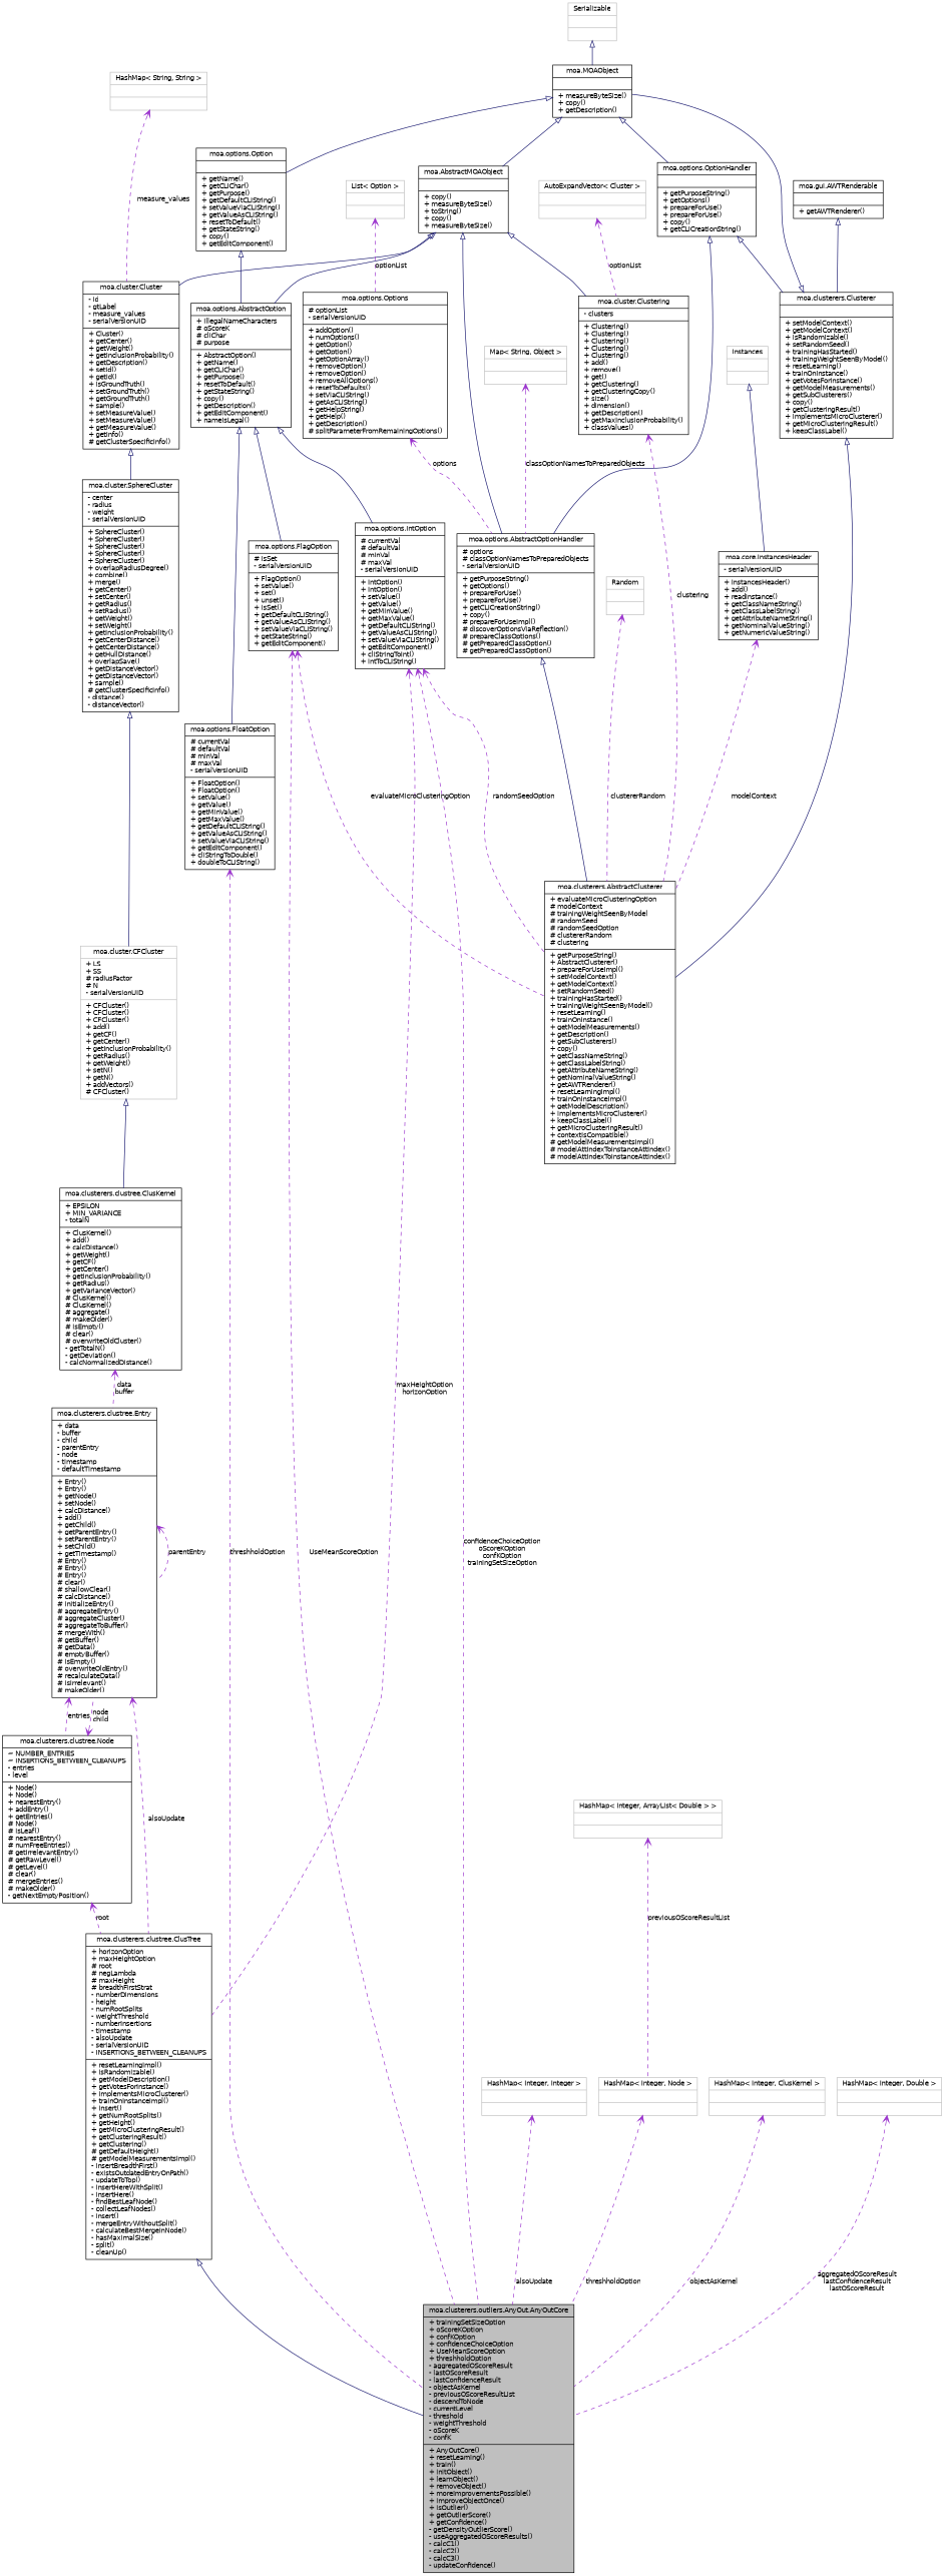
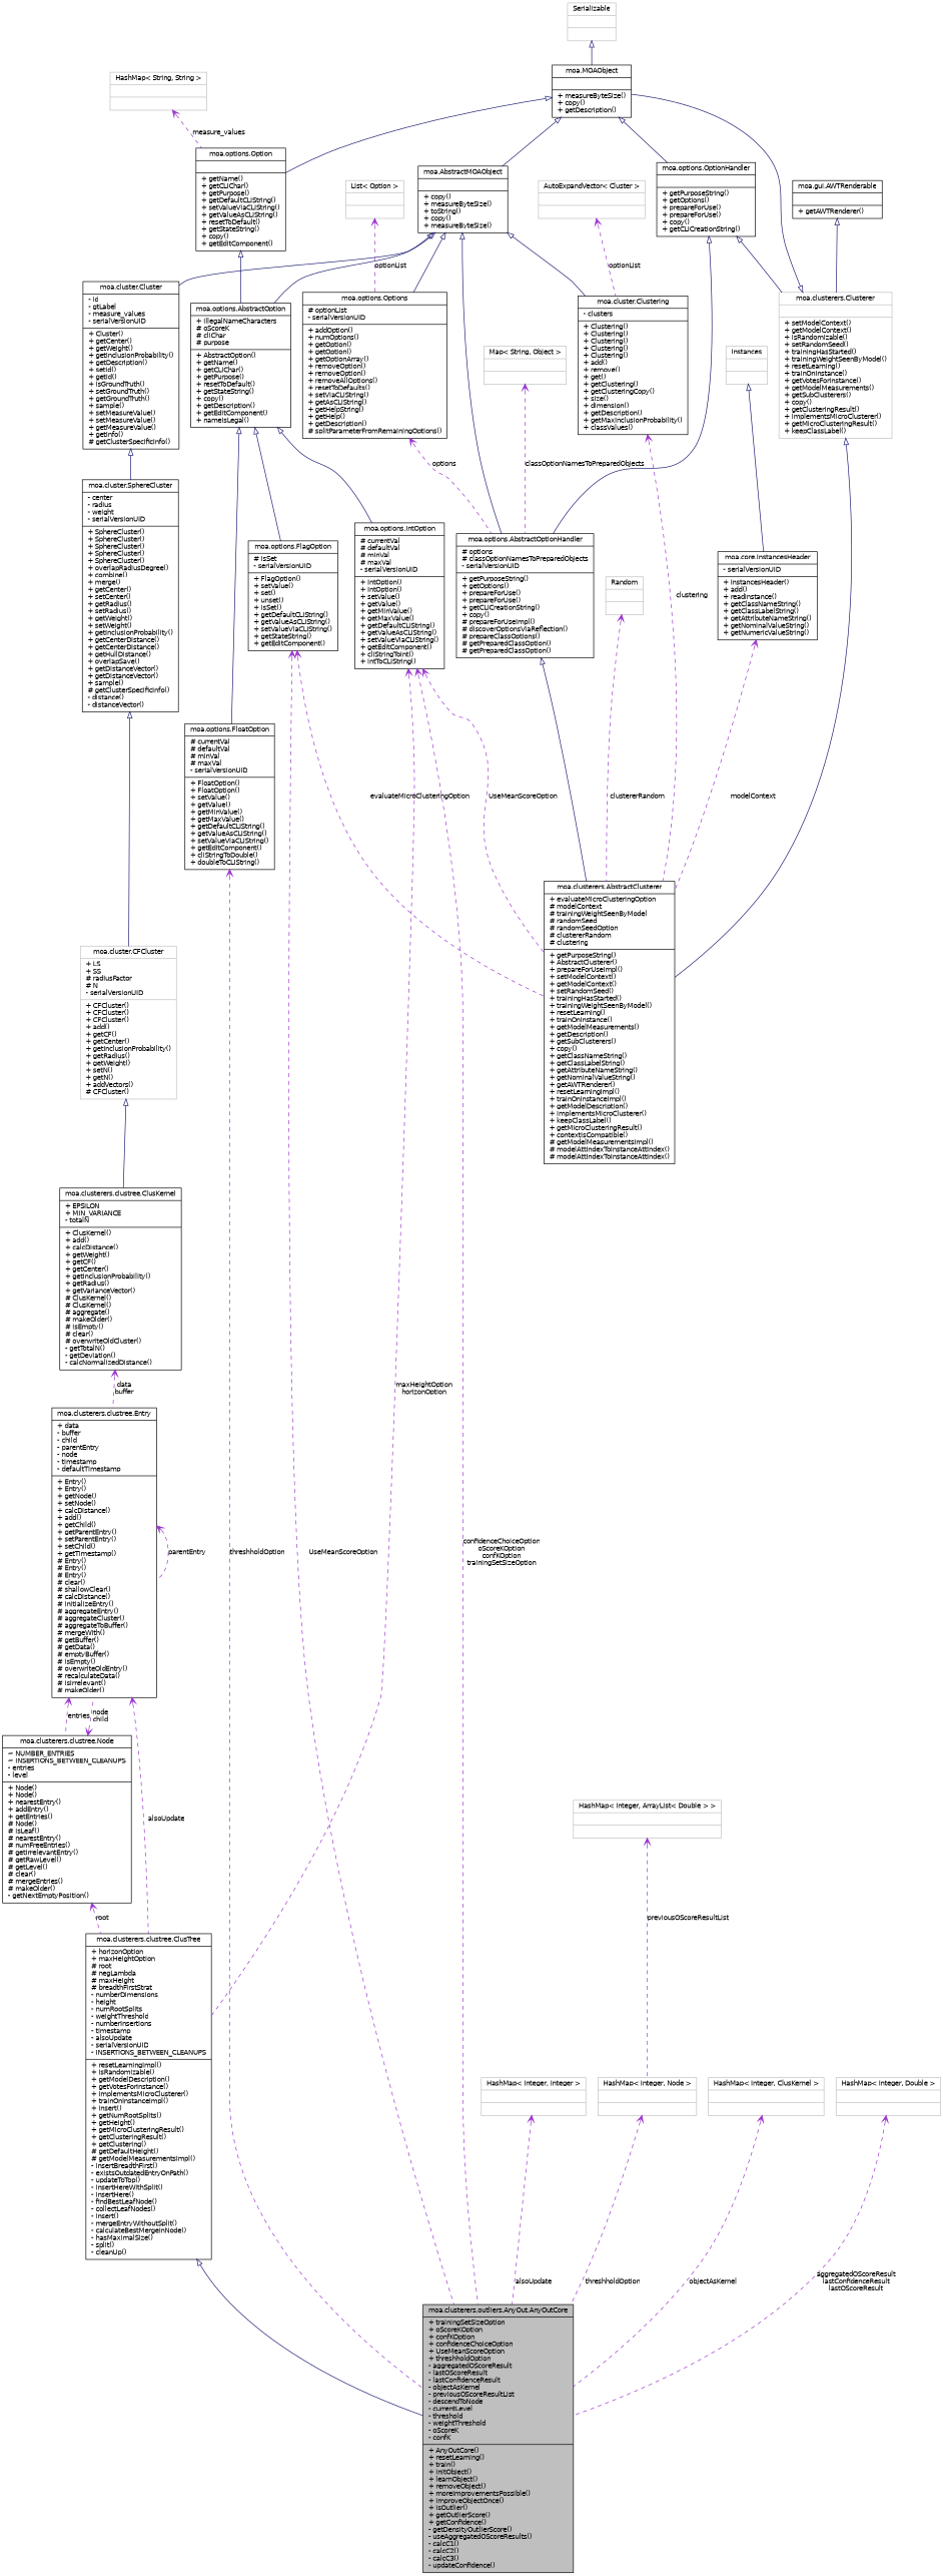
  digraph {
    node [color=black fillcolor=white fontname=Helvetica fontsize=10 shape=record style=filled]
    edge [arrowtail=open color=darkorchid3 dir=back fontname=Helvetica fontsize=10 labelfontname=Helvetica labelfontsize=10 style=dashed]
    n1 [fillcolor=grey75 fontcolor=black height=0.2 label="{moa.clusterers.outliers.AnyOut.AnyOutCore\n|+ trainingSetSizeOption\l+ oScoreKOption\l+ confKOption\l+ confidenceChoiceOption\l+ UseMeanScoreOption\l+ threshholdOption\l- aggregatedOScoreResult\l- lastOScoreResult\l- lastConfidenceResult\l- objectAsKernel\l- previousOScoreResultList\l- descendToNode\l- currentLevel\l- threshold\l- weightThreshold\l- oScoreK\l- confK\l|+ AnyOutCore()\l+ resetLearning()\l+ train()\l+ initObject()\l+ learnObject()\l+ removeObject()\l+ moreImprovementsPossible()\l+ improveObjectOnce()\l+ isOutlier()\l+ getOutlierScore()\l+ getConfidence()\l- getDensityOutlierScore()\l- useAggregatedOScoreResults()\l- calcC1()\l- calcC2()\l- calcC3()\l- updateConfidence()\l}" width=0.4]
    n2 [height=0.2 label="{moa.clusterers.clustree.ClusTree\n|+ horizonOption\l+ maxHeightOption\l# root\l# negLambda\l# maxHeight\l# breadthFirstStrat\l- numberDimensions\l- height\l- numRootSplits\l- weightThreshold\l- numberInsertions\l- timestamp\l- alsoUpdate\l- serialVersionUID\l- INSERTIONS_BETWEEN_CLEANUPS\l|+ resetLearningImpl()\l+ isRandomizable()\l+ getModelDescription()\l+ getVotesForInstance()\l+ implementsMicroClusterer()\l+ trainOnInstanceImpl()\l+ insert()\l+ getNumRootSplits()\l+ getHeight()\l+ getMicroClusteringResult()\l+ getClusteringResult()\l+ getClustering()\l# getDefaultHeight()\l# getModelMeasurementsImpl()\l- insertBreadthFirst()\l- existsOutdatedEntryOnPath()\l- updateToTop()\l- insertHereWithSplit()\l- insertHere()\l- findBestLeafNode()\l- collectLeafNodes()\l- insert()\l- mergeEntryWithoutSplit()\l- calculateBestMergeInNode()\l- hasMaximalSize()\l- split()\l- cleanUp()\l}" width=0.4]
    n3 [height=0.2 label="{moa.clusterers.AbstractClusterer\n|+ evaluateMicroClusteringOption\l# modelContext\l# trainingWeightSeenByModel\l# randomSeed\l# randomSeedOption\l# clustererRandom\l# clustering\l|+ getPurposeString()\l+ AbstractClusterer()\l+ prepareForUseImpl()\l+ setModelContext()\l+ getModelContext()\l+ setRandomSeed()\l+ trainingHasStarted()\l+ trainingWeightSeenByModel()\l+ resetLearning()\l+ trainOnInstance()\l+ getModelMeasurements()\l+ getDescription()\l+ getSubClusterers()\l+ copy()\l+ getClassNameString()\l+ getClassLabelString()\l+ getAttributeNameString()\l+ getNominalValueString()\l+ getAWTRenderer()\l+ resetLearningImpl()\l+ trainOnInstanceImpl()\l+ getModelDescription()\l+ implementsMicroClusterer()\l+ keepClassLabel()\l+ getMicroClusteringResult()\l+ contextIsCompatible()\l# getModelMeasurementsImpl()\l# modelAttIndexToInstanceAttIndex()\l# modelAttIndexToInstanceAttIndex()\l}" width=0.4]
    n4 [height=0.2 label="{moa.options.AbstractOptionHandler\n|# options\l# classOptionNamesToPreparedObjects\l- serialVersionUID\l|+ getPurposeString()\l+ getOptions()\l+ prepareForUse()\l+ prepareForUse()\l+ getCLICreationString()\l+ copy()\l# prepareForUseImpl()\l# discoverOptionsViaReflection()\l# prepareClassOptions()\l# getPreparedClassOption()\l# getPreparedClassOption()\l}" width=0.4]
    n5 [height=0.2 label="{moa.AbstractMOAObject\n||+ copy()\l+ measureByteSize()\l+ toString()\l+ copy()\l+ measureByteSize()\l}" width=0.4]
    n6 [height=0.2 label="{moa.options.Options\n|# optionList\l- serialVersionUID\l|+ addOption()\l+ numOptions()\l+ getOption()\l+ getOption()\l+ getOptionArray()\l+ removeOption()\l+ removeOption()\l+ removeAllOptions()\l+ resetToDefaults()\l+ setViaCLIString()\l+ getAsCLIString()\l+ getHelpString()\l+ getHelp()\l+ getDescription()\l# splitParameterFromRemainingOptions()\l}" width=0.4]
    n7 [height=0.2 label="{moa.cluster.Clustering\n|- clusters\l|+ Clustering()\l+ Clustering()\l+ Clustering()\l+ Clustering()\l+ Clustering()\l+ add()\l+ remove()\l+ get()\l+ getClustering()\l+ getClusteringCopy()\l+ size()\l+ dimension()\l+ getDescription()\l+ getMaxInclusionProbability()\l+ classValues()\l}" width=0.4]
    n8 [height=0.2 label="{moa.options.AbstractOption\n|+ illegalNameCharacters\l# oScoreK\l# cliChar\l# purpose\l|+ AbstractOption()\l+ getName()\l+ getCLIChar()\l+ getPurpose()\l+ resetToDefault()\l+ getStateString()\l+ copy()\l+ getDescription()\l+ getEditComponent()\l+ nameIsLegal()\l}" width=0.4]
    n9 [height=0.2 label="{moa.cluster.Cluster\n|- id\l- gtLabel\l- measure_values\l- serialVersionUID\l|+ Cluster()\l+ getCenter()\l+ getWeight()\l+ getInclusionProbability()\l+ getDescription()\l+ setId()\l+ getId()\l+ isGroundTruth()\l+ setGroundTruth()\l+ getGroundTruth()\l+ sample()\l+ setMeasureValue()\l+ setMeasureValue()\l+ getMeasureValue()\l+ getInfo()\l# getClusterSpecificInfo()\l}" width=0.4]
    n10 [height=0.2 label="{moa.options.IntOption\n|# currentVal\l# defaultVal\l# minVal\l# maxVal\l- serialVersionUID\l|+ IntOption()\l+ IntOption()\l+ setValue()\l+ getValue()\l+ getMinValue()\l+ getMaxValue()\l+ getDefaultCLIString()\l+ getValueAsCLIString()\l+ setValueViaCLIString()\l+ getEditComponent()\l+ cliStringToInt()\l+ intToCLIString()\l}" width=0.4]
    n11 [height=0.2 label="{moa.options.FlagOption\n|# isSet\l- serialVersionUID\l|+ FlagOption()\l+ setValue()\l+ set()\l+ unset()\l+ isSet()\l+ getDefaultCLIString()\l+ getValueAsCLIString()\l+ setValueViaCLIString()\l+ getStateString()\l+ getEditComponent()\l}" width=0.4]
    n12 [height=0.2 label="{moa.options.FloatOption\n|# currentVal\l# defaultVal\l# minVal\l# maxVal\l- serialVersionUID\l|+ FloatOption()\l+ FloatOption()\l+ setValue()\l+ getValue()\l+ getMinValue()\l+ getMaxValue()\l+ getDefaultCLIString()\l+ getValueAsCLIString()\l+ setValueViaCLIString()\l+ getEditComponent()\l+ cliStringToDouble()\l+ doubleToCLIString()\l}" width=0.4]
    n13 [height=0.2 label="{moa.cluster.SphereCluster\n|- center\l- radius\l- weight\l- serialVersionUID\l|+ SphereCluster()\l+ SphereCluster()\l+ SphereCluster()\l+ SphereCluster()\l+ SphereCluster()\l+ overlapRadiusDegree()\l+ combine()\l+ merge()\l+ getCenter()\l+ setCenter()\l+ getRadius()\l+ setRadius()\l+ getWeight()\l+ setWeight()\l+ getInclusionProbability()\l+ getCenterDistance()\l+ getCenterDistance()\l+ getHullDistance()\l+ overlapSave()\l+ getDistanceVector()\l+ getDistanceVector()\l+ sample()\l# getClusterSpecificInfo()\l- distance()\l- distanceVector()\l}" width=0.4]
    n14 [height=0.2 label="{moa.MOAObject\n||+ measureByteSize()\l+ copy()\l+ getDescription()\l}" width=0.4]
    n15 [height=0.2 label="{moa.options.OptionHandler\n||+ getPurposeString()\l+ getOptions()\l+ prepareForUse()\l+ prepareForUse()\l+ copy()\l+ getCLICreationString()\l}" width=0.4]
    n16 [height=0.2 label="{moa.options.Option\n||+ getName()\l+ getCLIChar()\l+ getPurpose()\l+ getDefaultCLIString()\l+ setValueViaCLIString()\l+ getValueAsCLIString()\l+ resetToDefault()\l+ getStateString()\l+ copy()\l+ getEditComponent()\l}" width=0.4]
-   n17 [height=0.2 label="{moa.clusterers.Clusterer\n||+ setModelContext()\l+ getModelContext()\l+ isRandomizable()\l+ setRandomSeed()\l+ trainingHasStarted()\l+ trainingWeightSeenByModel()\l+ resetLearning()\l+ trainOnInstance()\l+ getVotesForInstance()\l+ getModelMeasurements()\l+ getSubClusterers()\l+ copy()\l+ getClusteringResult()\l+ implementsMicroClusterer()\l+ getMicroClusteringResult()\l+ keepClassLabel()\l}" width=0.4]
+   n17 [color=grey75 height=0.2 label="{moa.clusterers.Clusterer\n||+ setModelContext()\l+ getModelContext()\l+ isRandomizable()\l+ setRandomSeed()\l+ trainingHasStarted()\l+ trainingWeightSeenByModel()\l+ resetLearning()\l+ trainOnInstance()\l+ getVotesForInstance()\l+ getModelMeasurements()\l+ getSubClusterers()\l+ copy()\l+ getClusteringResult()\l+ implementsMicroClusterer()\l+ getMicroClusteringResult()\l+ keepClassLabel()\l}" width=0.4]
    n18 [color=grey75 height=0.2 label="{Serializable\n||}" width=0.4]
    n19 [color=grey75 height=0.2 label="{Map\< String, Object \>\n||}" width=0.4]
    n20 [color=grey75 height=0.2 label="{List\< Option \>\n||}" width=0.4]
    n21 [height=0.2 label="{moa.gui.AWTRenderable\n||+ getAWTRenderer()\l}" width=0.4]
    n22 [color=grey75 height=0.2 label="{AutoExpandVector\< Cluster \>\n||}" width=0.4]
    n23 [height=0.2 label="{moa.core.InstancesHeader\n|- serialVersionUID\l|+ InstancesHeader()\l+ add()\l+ readInstance()\l+ getClassNameString()\l+ getClassLabelString()\l+ getAttributeNameString()\l+ getNominalValueString()\l+ getNumericValueString()\l}" width=0.4]
    n24 [color=grey75 height=0.2 label="{Instances\n||}" width=0.4]
    n25 [color=grey75 height=0.2 label="{Random\n||}" width=0.4]
    n26 [height=0.2 label="{moa.clusterers.clustree.Entry\n|+ data\l- buffer\l- child\l- parentEntry\l- node\l- timestamp\l- defaultTimestamp\l|+ Entry()\l+ Entry()\l+ getNode()\l+ setNode()\l+ calcDistance()\l+ add()\l+ getChild()\l+ getParentEntry()\l+ setParentEntry()\l+ setChild()\l+ getTimestamp()\l# Entry()\l# Entry()\l# Entry()\l# clear()\l# shallowClear()\l# calcDistance()\l# initializeEntry()\l# aggregateEntry()\l# aggregateCluster()\l# aggregateToBuffer()\l# mergeWith()\l# getBuffer()\l# getData()\l# emptyBuffer()\l# isEmpty()\l# overwriteOldEntry()\l# recalculateData()\l# isIrrelevant()\l# makeOlder()\l}" width=0.4]
    n27 [height=0.2 label="{moa.clusterers.clustree.Node\n|~ NUMBER_ENTRIES\l~ INSERTIONS_BETWEEN_CLEANUPS\l- entries\l- level\l|+ Node()\l+ Node()\l+ nearestEntry()\l+ addEntry()\l+ getEntries()\l# Node()\l# isLeaf()\l# nearestEntry()\l# numFreeEntries()\l# getIrrelevantEntry()\l# getRawLevel()\l# getLevel()\l# clear()\l# mergeEntries()\l# makeOlder()\l- getNextEmptyPosition()\l}" width=0.4]
    n28 [height=0.2 label="{moa.clusterers.clustree.ClusKernel\n|+ EPSILON\l+ MIN_VARIANCE\l- totalN\l|+ ClusKernel()\l+ add()\l+ calcDistance()\l+ getWeight()\l+ getCF()\l+ getCenter()\l+ getInclusionProbability()\l+ getRadius()\l+ getVarianceVector()\l# ClusKernel()\l# ClusKernel()\l# aggregate()\l# makeOlder()\l# isEmpty()\l# clear()\l# overwriteOldCluster()\l- getTotalN()\l- getDeviation()\l- calcNormalizedDistance()\l}" width=0.4]
    n29 [color=grey75 height=0.2 label="{moa.cluster.CFCluster\n|+ LS\l+ SS\l# radiusFactor\l# N\l- serialVersionUID\l|+ CFCluster()\l+ CFCluster()\l+ CFCluster()\l+ add()\l+ getCF()\l+ getCenter()\l+ getInclusionProbability()\l+ getRadius()\l+ getWeight()\l+ setN()\l+ getN()\l+ addVectors()\l# CFCluster()\l}" width=0.4]
    n30 [color=grey75 height=0.2 label="{HashMap\< String, String \>\n||}" width=0.4]
    n31 [color=grey75 height=0.2 label="{HashMap\< Integer, Integer \>\n||}" width=0.4]
    n32 [color=grey75 height=0.2 label="{HashMap\< Integer, Node \>\n||}" width=0.4]
    n33 [color=grey75 height=0.2 label="{HashMap\< Integer, ClusKernel \>\n||}" width=0.4]
    n34 [color=grey75 height=0.2 label="{HashMap\< Integer, Double \>\n||}" width=0.4]
    n35 [color=grey75 height=0.2 label="{HashMap\< Integer, ArrayList\< Double \> \>\n||}" width=0.4]
    n2 -> n1 [arrowtail=empty color=midnightblue style=solid]
    n4 -> n3 [arrowtail=empty color=midnightblue style=solid]
    n5 -> n4 [arrowtail=empty color=midnightblue style=solid]
+   n5 -> n6 [arrowtail=empty color=midnightblue style=solid]
    n5 -> n7 [arrowtail=empty color=midnightblue style=solid]
    n5 -> n8 [arrowtail=empty color=midnightblue style=solid]
    n5 -> n9 [arrowtail=empty color=midnightblue style=solid]
    n6 -> n4 [label=options]
    n7 -> n3 [label=clustering]
    n8 -> n10 [arrowtail=empty color=midnightblue style=solid]
    n8 -> n11 [arrowtail=empty color=midnightblue style=solid]
    n8 -> n12 [arrowtail=empty color=midnightblue style=solid]
    n9 -> n13 [arrowtail=empty color=midnightblue style=solid]
    n10 -> n1 [label="confidenceChoiceOption\noScoreKOption\nconfKOption\ntrainingSetSizeOption"]
    n10 -> n2 [label="maxHeightOption\nhorizonOption"]
-   n10 -> n3 [label=randomSeedOption]
+   n10 -> n3 [label=UseMeanScoreOption]
    n11 -> n1 [label=UseMeanScoreOption]
    n11 -> n3 [label=evaluateMicroClusteringOption]
    n12 -> n1 [label=threshholdOption]
    n13 -> n29 [arrowtail=empty color=midnightblue style=solid]
    n14 -> n5 [arrowtail=empty color=midnightblue style=solid]
    n14 -> n15 [arrowtail=empty color=midnightblue style=solid]
    n14 -> n16 [arrowtail=empty color=midnightblue style=solid]
    n15 -> n4 [arrowtail=empty color=midnightblue style=solid]
    n15 -> n17 [arrowtail=empty color=midnightblue style=solid]
    n16 -> n8 [arrowtail=empty color=midnightblue style=solid]
    n17 -> n3 [arrowtail=empty color=midnightblue style=solid]
    n17 -> n14 [arrowtail=empty color=midnightblue style=solid]
    n18 -> n14 [arrowtail=empty color=midnightblue style=solid]
    n19 -> n4 [label=classOptionNamesToPreparedObjects]
    n20 -> n6 [label=optionList]
    n21 -> n17 [arrowtail=empty color=midnightblue style=solid]
    n22 -> n7 [label=optionList]
    n23 -> n3 [label=modelContext]
    n24 -> n23 [arrowtail=empty color=midnightblue style=solid]
    n25 -> n3 [label=clustererRandom]
    n26 -> n2 [label=alsoUpdate]
    n26 -> n26 [label=parentEntry]
    n26 -> n27 [label=entries]
    n27 -> n2 [label=root]
    n27 -> n26 [label="node\nchild"]
    n28 -> n26 [label="data\nbuffer"]
    n29 -> n28 [arrowtail=empty color=midnightblue style=solid]
-   n30 -> n9 [label=measure_values]
+   n30 -> n16 [label=measure_values]
    n31 -> n1 [label=alsoUpdate]
    n32 -> n1 [label=threshholdOption]
    n33 -> n1 [label=objectAsKernel]
    n34 -> n1 [label="aggregatedOScoreResult\nlastConfidenceResult\nlastOScoreResult"]
    n35 -> n32 [label=previousOScoreResultList]
  }
